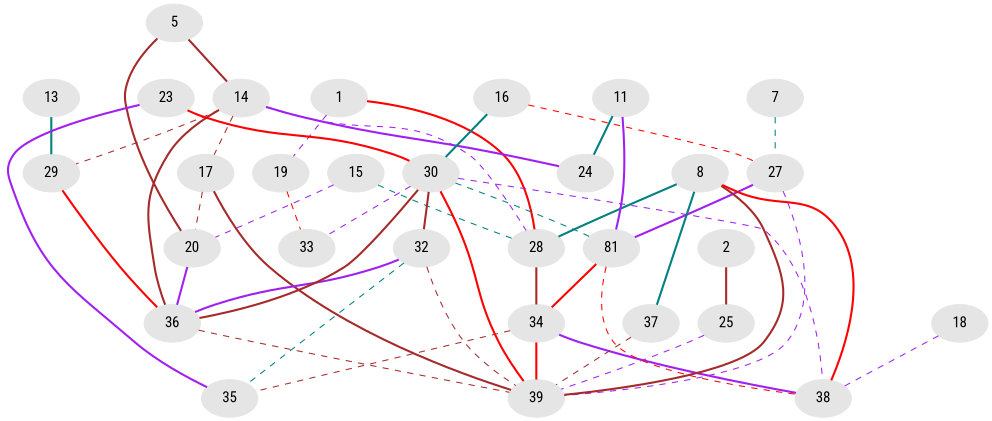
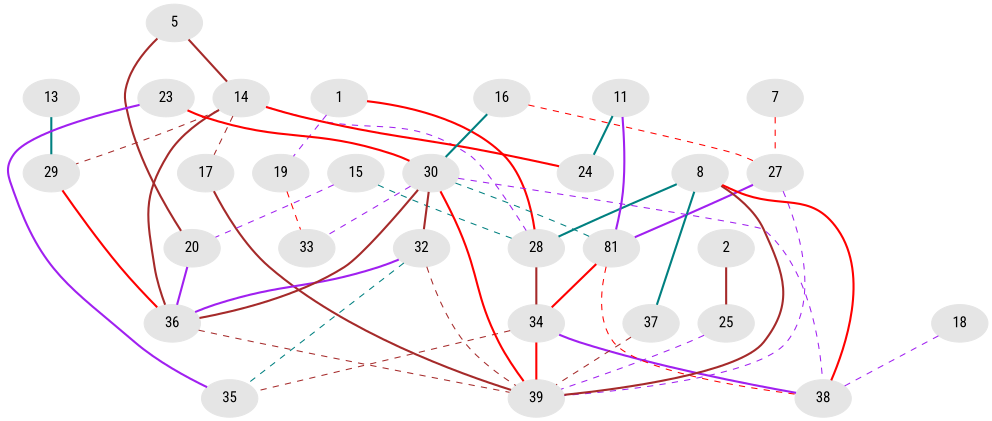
  graph {
    fontname="Roboto Condensed"
    node [color=gray90 fontname="Roboto Condensed" style=filled]
    edge [color=brown fontname="Roboto Condensed" style=bold weight=1.0]
    1
    19
    28
    33
    34
    2
    25
    39
    5
    14
    20
    24
    29
    17
    36
    7
    27
    n18 [label=81]
    8
    37
    38
    11
    13
    32
    35
    15
    16
    30
    18
    23
    1 -- 19 [color=purple style=dashed]
    1 -- 28 [color=red]
    19 -- 33 [color=red style=dashed]
    28 -- 34
    34 -- 39 [color=red]
    34 -- 38 [color=purple]
    34 -- 35 [style=dashed]
    2 -- 25
    25 -- 39 [color=purple style=dashed]
    5 -- 14
    5 -- 20
    14 -- 28 [color=purple style=dashed]
-   14 -- 24 [color=purple]
+   14 -- 24 [color=red]
    14 -- 29 [style=dashed]
    14 -- 17 [style=dashed]
    14 -- 36
    20 -- 36 [color=purple]
    29 -- 36 [color=red]
    17 -- 39
-   17 -- 20 [style=dashed]
    36 -- 39 [style=dashed]
-   7 -- 27 [color=teal style=dashed]
+   7 -- 27 [color=red style=dashed]
    27 -- 39 [color=purple style=dashed]
    27 -- n18 [color=purple]
    n18 -- 34 [color=red]
    n18 -- 38 [color=red style=dashed]
    8 -- 28 [color=teal]
    8 -- 39
    8 -- 37 [color=teal]
    8 -- 38 [color=red]
    37 -- 39 [style=dashed]
    11 -- 24 [color=teal]
    11 -- n18 [color=purple]
    13 -- 29 [color=teal]
    32 -- 39 [style=dashed]
    32 -- 36 [color=purple]
    32 -- 35 [color=teal style=dashed]
    15 -- 28 [color=teal style=dashed]
    15 -- 20 [color=purple style=dashed]
    16 -- 27 [color=red style=dashed]
    16 -- 30 [color=teal]
    30 -- 33 [color=purple style=dashed]
    30 -- 39 [color=red]
    30 -- 36
    30 -- n18 [color=teal style=dashed]
    30 -- 38 [color=purple style=dashed]
    30 -- 32 [weight=2.0]
    18 -- 38 [color=purple style=dashed]
    23 -- 35 [color=purple]
    23 -- 30 [color=red]
  }
